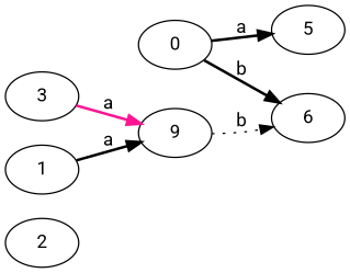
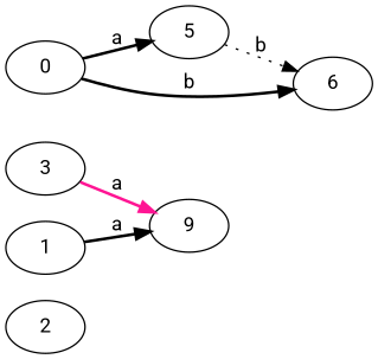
  strict digraph {
    fontname=Roboto
    rankdir=LR
    node [fontname=Roboto]
    edge [color=black fontname=Roboto style=bold]
    2
    n2 [label=9]
    3
    0
    5
    6
    1
    3 -> n2 [color=deeppink label=a]
    0 -> 5 [label=a]
    0 -> 6 [label=b]
-   n2 -> 6 [label=b style=dotted]
+   5 -> 6 [label=b style=dotted]
    1 -> n2 [label=a]
  }
